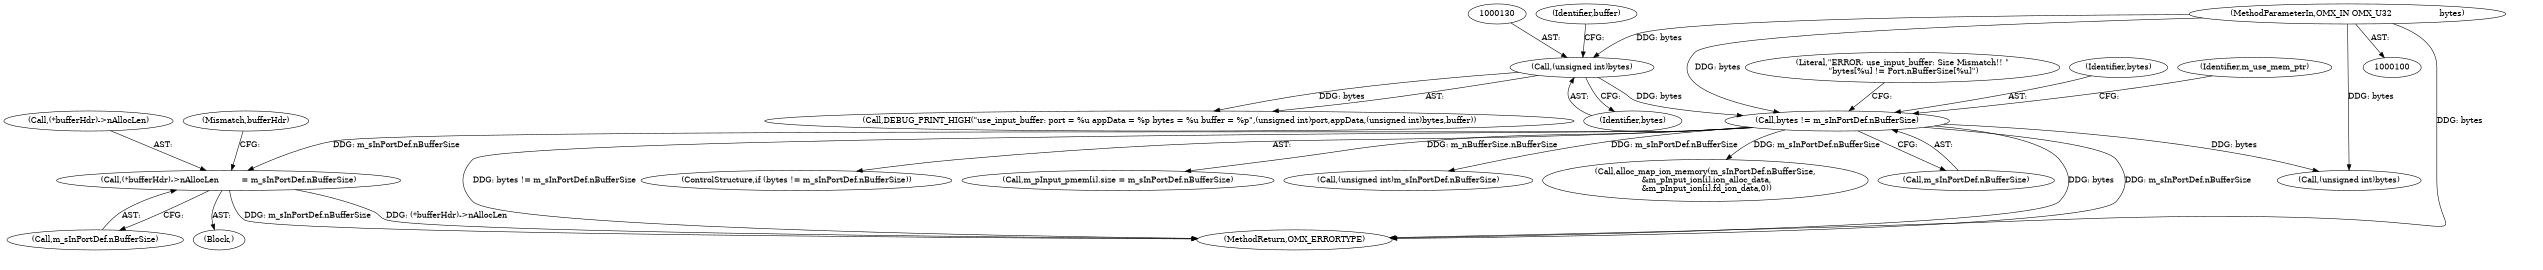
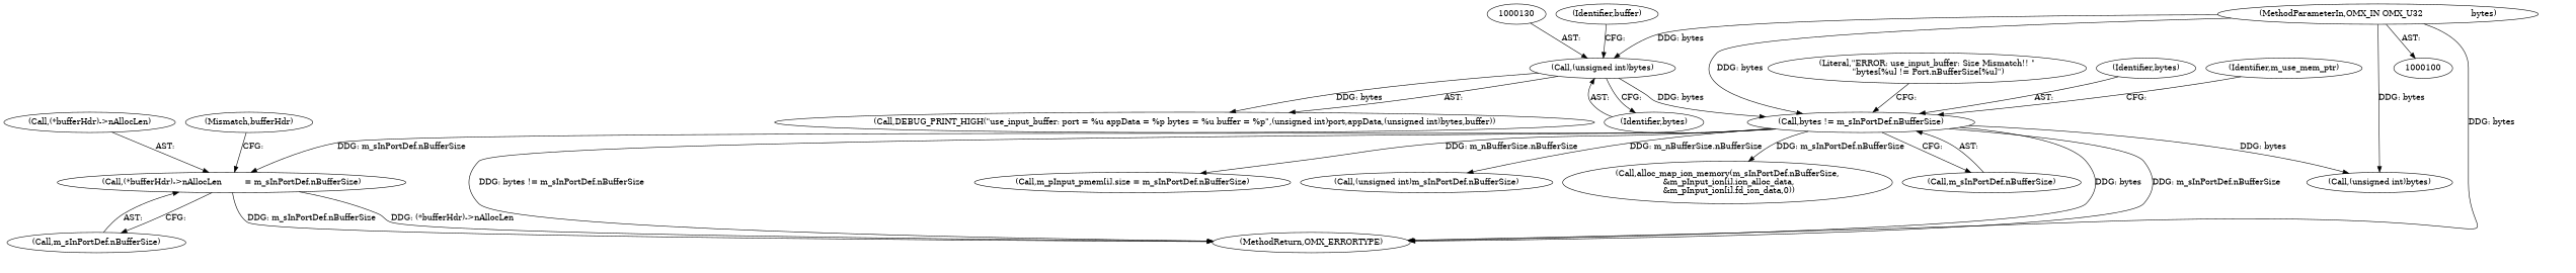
  digraph {
    n1 [label="(Call,(*bufferHdr)->nAllocLen         = m_sInPortDef.nBufferSize)"]
    n2 [label="(Call,m_sInPortDef.nBufferSize)"]
-   n3 [label="(Block,)"]
    n4 [label="(MethodReturn,OMX_ERRORTYPE)"]
    n5 [label="(Call,bytes != m_sInPortDef.nBufferSize)"]
-   n6 [label="(ControlStructure,if (bytes != m_sInPortDef.nBufferSize))"]
    n7 [label="(Call,m_pInput_pmem[i].size = m_sInPortDef.nBufferSize)"]
    n8 [label="(Call,(unsigned int)bytes)"]
    n9 [label="(Call,(unsigned int)m_sInPortDef.nBufferSize)"]
    n10 [label="(Call,alloc_map_ion_memory(m_sInPortDef.nBufferSize,\n &m_pInput_ion[i].ion_alloc_data,\n &m_pInput_ion[i].fd_ion_data,0))"]
    n11 [label="(Call,m_sInPortDef.nBufferSize)"]
    n12 [label="(Call,(unsigned int)bytes)"]
    n13 [label="(Call,DEBUG_PRINT_HIGH(\"use_input_buffer: port = %u appData = %p bytes = %u buffer = %p\",(unsigned int)port,appData,(unsigned int)bytes,buffer))"]
    n14 [label="(Identifier,bytes)"]
    n15 [label="(MethodParameterIn,OMX_IN OMX_U32                   bytes)"]
    1000100
    n17 [label="(Mismatch,bufferHdr)"]
    n18 [label="(Literal,\"ERROR: use_input_buffer: Size Mismatch!! \"\n \"bytes[%u] != Port.nBufferSize[%u]\")"]
    n19 [label="(Identifier,bytes)"]
    n20 [label="(Call,(*bufferHdr)->nAllocLen)"]
    n21 [label="(Identifier,buffer)"]
    n22 [label="(Identifier,m_use_mem_ptr)"]
    1000130
    n1 -> n2 [label="CFG: "]
-   n1 -> n3 [label="AST: "]
    n1 -> n4 [label="DDG: (*bufferHdr)->nAllocLen"]
    n1 -> n4 [label="DDG: m_sInPortDef.nBufferSize"]
    n2 -> n1 [label="AST: "]
    n5 -> n1 [label="DDG: m_sInPortDef.nBufferSize"]
    n5 -> n4 [label="DDG: bytes != m_sInPortDef.nBufferSize"]
    n5 -> n4 [label="DDG: bytes"]
    n5 -> n4 [label="DDG: m_sInPortDef.nBufferSize"]
-   n5 -> n6 [label="AST: "]
    n5 -> n7 [label="DDG: m_nBufferSize.nBufferSize"]
    n5 -> n8 [label="DDG: bytes"]
-   n5 -> n9 [label="DDG: m_sInPortDef.nBufferSize"]
+   n5 -> n9 [label="DDG: m_nBufferSize.nBufferSize"]
    n5 -> n10 [label="DDG: m_sInPortDef.nBufferSize"]
    n5 -> n11 [label="CFG: "]
    n11 -> n5 [label="AST: "]
    n12 -> n5 [label="DDG: bytes"]
    n12 -> n13 [label="AST: "]
    n12 -> n13 [label="DDG: bytes"]
    n12 -> n14 [label="CFG: "]
    n14 -> n12 [label="AST: "]
    n15 -> n4 [label="DDG: bytes"]
    n15 -> n5 [label="DDG: bytes"]
    n15 -> n8 [label="DDG: bytes"]
    n15 -> n12 [label="DDG: bytes"]
    n15 -> 1000100 [label="AST: "]
    n17 -> n1 [label="CFG: "]
    n18 -> n5 [label="CFG: "]
    n19 -> n5 [label="AST: "]
    n20 -> n1 [label="AST: "]
    n21 -> n12 [label="CFG: "]
    n22 -> n5 [label="CFG: "]
    1000130 -> n12 [label="AST: "]
  }
